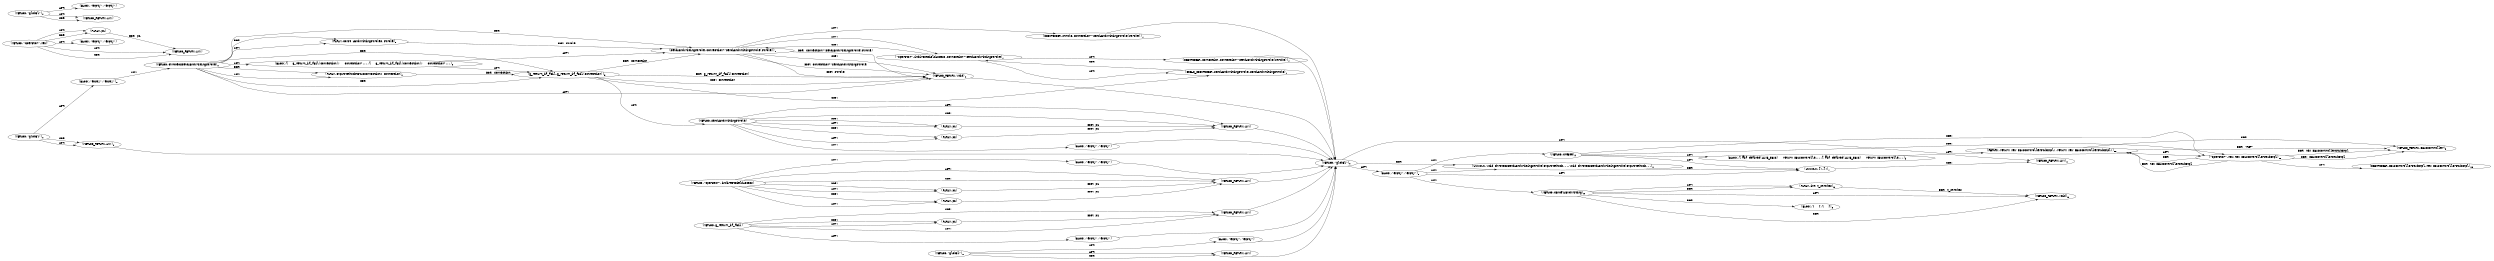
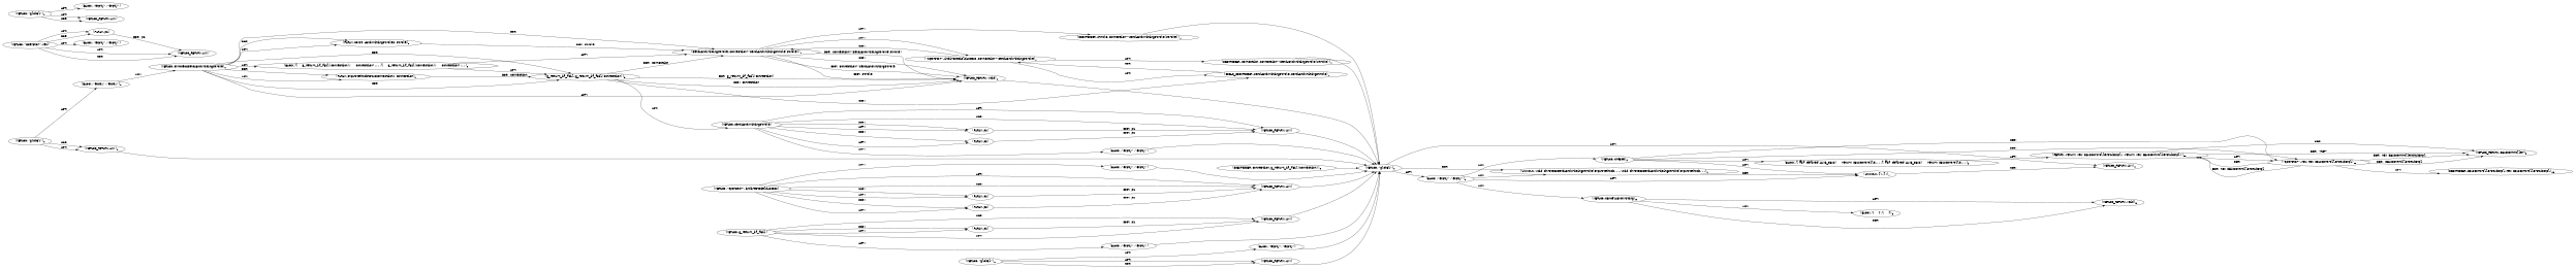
  digraph {
    fontname="DejaVu Sans Mono"
    rankdir=LR
    node [fontname="DejaVu Sans Mono"]
    edge [fontname="DejaVu Sans Mono"]
    n1 [label=<(METHOD,&lt;global&gt;)<SUB>1</SUB>>]
    n2 [label=<(BLOCK,&lt;empty&gt;,&lt;empty&gt;)<SUB>1</SUB>>]
    n3 [label=<(METHOD_RETURN,ANY)<SUB>1</SUB>>]
    n4 [label=<(METHOD,ChromeOSSendHandwritingStroke)<SUB>1</SUB>>]
    n5 [label=<(METHOD,&lt;global&gt;)<SUB>1</SUB>>]
    n6 [label=<(PARAM,InputMethodStatusConnection* connection)<SUB>1</SUB>>]
    n7 [label=<(PARAM,const HandwritingStroke&amp; stroke)<SUB>2</SUB>>]
    n8 [label=<(BLOCK,{   g_return_if_fail(connection);   connection-...,{   g_return_if_fail(connection);   connection-...)<SUB>2</SUB>>]
    n9 [label=<(g_return_if_fail,g_return_if_fail(connection))<SUB>3</SUB>>]
    n10 [label=<(SendHandwritingStroke,connection-&gt;SendHandwritingStroke(stroke))<SUB>4</SUB>>]
    n11 [label=<(METHOD_RETURN,void)<SUB>1</SUB>>]
    n12 [label=<(FIELD_IDENTIFIER,SendHandwritingStroke,SendHandwritingStroke)<SUB>4</SUB>>]
    n13 [label=<(METHOD,SendHandwritingStroke)>]
    n14 [label=<(&lt;operator&gt;.indirectFieldAccess,connection-&gt;SendHandwritingStroke)<SUB>4</SUB>>]
    n15 [label=<(IDENTIFIER,stroke,connection-&gt;SendHandwritingStroke(stroke))<SUB>4</SUB>>]
+   n16 [label=<(IDENTIFIER,connection,g_return_if_fail(connection))<SUB>3</SUB>>]
    n17 [label=<(BLOCK,&lt;empty&gt;,&lt;empty&gt;)<SUB>1</SUB>>]
    n18 [label=<(UNKNOWN,void ChromeOSSendHandwritingStroke(InputMethodS...,void ChromeOSSendHandwritingStroke(InputMethodS...)<SUB>1</SUB>>]
    n19 [label=<(METHOD_RETURN,ANY)<SUB>1</SUB>>]
    n20 [label=<(IDENTIFIER,connection,connection-&gt;SendHandwritingStroke(stroke))<SUB>4</SUB>>]
    n21 [label=<(PARAM,p1)>]
    n22 [label=<(PARAM,p2)>]
    n23 [label=<(BLOCK,&lt;empty&gt;,&lt;empty&gt;)>]
    n24 [label=<(METHOD_RETURN,ANY)>]
    n25 [label=<(METHOD,&lt;operator&gt;.indirectFieldAccess)>]
    n26 [label=<(PARAM,p1)>]
    n27 [label=<(PARAM,p2)>]
    n28 [label=<(BLOCK,&lt;empty&gt;,&lt;empty&gt;)>]
    n29 [label=<(METHOD_RETURN,ANY)>]
    n30 [label=<(METHOD,g_return_if_fail)>]
    n31 [label=<(PARAM,p1)>]
    n32 [label=<(BLOCK,&lt;empty&gt;,&lt;empty&gt;)>]
    n33 [label=<(METHOD_RETURN,ANY)>]
    n34 [label=<(METHOD,&lt;global&gt;)<SUB>1</SUB>>]
    n35 [label=<(BLOCK,&lt;empty&gt;,&lt;empty&gt;)>]
    n36 [label=<(METHOD_RETURN,ANY)>]
    n37 [label=<(METHOD,CancelHandwriting)<SUB>5</SUB>>]
    n38 [label=<(UNKNOWN,};,};)<SUB>7</SUB>>]
    n39 [label=<(METHOD,Create)<SUB>9</SUB>>]
-   n40 [label=<(PARAM,int n_strokes)<SUB>5</SUB>>]
    n41 [label=<(BLOCK,{   },{   })<SUB>5</SUB>>]
    n42 [label=<(METHOD_RETURN,void)<SUB>5</SUB>>]
    n43 [label=<(BLOCK,{ #if defined(HAVE_IBUS)   return IBusControlle...,{ #if defined(HAVE_IBUS)   return IBusControlle...)<SUB>9</SUB>>]
    n44 [label=<(&lt;operator&gt;.new,new IBusControllerStubImpl)<SUB>12</SUB>>]
    n45 [label=<(RETURN,return new IBusControllerStubImpl;,return new IBusControllerStubImpl;)<SUB>13</SUB>>]
    n46 [label=<(METHOD_RETURN,IBusController)<SUB>9</SUB>>]
    n47 [label=<(IDENTIFIER,IBusControllerStubImpl,new IBusControllerStubImpl)<SUB>13</SUB>>]
    n48 [label=<(METHOD,&lt;operator&gt;.new)>]
    n49 [label=<(PARAM,p1)>]
    n50 [label=<(BLOCK,&lt;empty&gt;,&lt;empty&gt;)>]
    n51 [label=<(METHOD_RETURN,ANY)>]
    n52 [label=<(METHOD,&lt;global&gt;)<SUB>1</SUB>>]
    n53 [label=<(BLOCK,&lt;empty&gt;,&lt;empty&gt;)>]
    n54 [label=<(METHOD_RETURN,ANY)>]
    n1 -> n2 [label="AST: "]
    n1 -> n3 [label="AST: "]
    n1 -> n3 [label="CFG: "]
    n2 -> n4 [label="AST: "]
    n3 -> n5
    n4 -> n6 [label="AST: "]
    n4 -> n6 [label="DDG: "]
    n4 -> n7 [label="AST: "]
    n4 -> n7 [label="DDG: "]
    n4 -> n8 [label="AST: "]
    n4 -> n9 [label="CFG: "]
    n4 -> n9 [label="DDG: "]
    n4 -> n10 [label="DDG: "]
    n4 -> n11 [label="AST: "]
    n5 -> n17 [label="AST: "]
    n5 -> n18 [label="CFG: "]
    n5 -> n19 [label="AST: "]
    n6 -> n9 [label="DDG: connection"]
    n7 -> n10 [label="DDG: stroke"]
    n8 -> n9 [label="AST: "]
    n8 -> n10 [label="AST: "]
    n9 -> n10 [label="DDG: connection"]
    n9 -> n11 [label="DDG: connection"]
    n9 -> n11 [label="DDG: g_return_if_fail(connection)"]
    n9 -> n12 [label="CFG: "]
    n9 -> n13 [label="AST: "]
    n10 -> n11 [label="CFG: "]
    n10 -> n11 [label="DDG: connection-&gt;SendHandwritingStroke"]
    n10 -> n11 [label="DDG: stroke"]
    n10 -> n11 [label="DDG: connection-&gt;SendHandwritingStroke(stroke)"]
    n10 -> n14 [label="AST: "]
    n10 -> n15 [label="AST: "]
    n11 -> n5
    n12 -> n14 [label="CFG: "]
    n13 -> n21 [label="AST: "]
    n13 -> n21 [label="DDG: "]
    n13 -> n22 [label="AST: "]
    n13 -> n22 [label="DDG: "]
    n13 -> n23 [label="AST: "]
    n13 -> n24 [label="AST: "]
    n13 -> n24 [label="CFG: "]
    n14 -> n10 [label="CFG: "]
    n14 -> n12 [label="AST: "]
    n14 -> n20 [label="AST: "]
    n15 -> n5
+   n16 -> n5
    n17 -> n18 [label="AST: "]
    n17 -> n37 [label="AST: "]
    n17 -> n38 [label="AST: "]
    n17 -> n39 [label="AST: "]
    n18 -> n38 [label="CFG: "]
    n20 -> n5
    n21 -> n24 [label="DDG: p1"]
    n22 -> n24 [label="DDG: p2"]
    n23 -> n5
    n24 -> n5
    n25 -> n26 [label="AST: "]
    n25 -> n26 [label="DDG: "]
    n25 -> n27 [label="AST: "]
    n25 -> n27 [label="DDG: "]
    n25 -> n28 [label="AST: "]
    n25 -> n29 [label="AST: "]
    n25 -> n29 [label="CFG: "]
    n26 -> n29 [label="DDG: p1"]
    n27 -> n29 [label="DDG: p2"]
    n28 -> n5
    n29 -> n5
    n30 -> n31 [label="AST: "]
    n30 -> n31 [label="DDG: "]
    n30 -> n32 [label="AST: "]
    n30 -> n33 [label="AST: "]
    n30 -> n33 [label="CFG: "]
    n31 -> n33 [label="DDG: p1"]
    n32 -> n5
    n33 -> n5
    n34 -> n35 [label="AST: "]
    n34 -> n36 [label="AST: "]
    n34 -> n36 [label="CFG: "]
    n35 -> n5
    n36 -> n5
-   n37 -> n40 [label="AST: "]
-   n37 -> n40 [label="DDG: "]
-   n37 -> n41 [label="DDG: "]
+   n37 -> n41 [label="AST: "]
    n37 -> n42 [label="AST: "]
    n37 -> n42 [label="CFG: "]
    n38 -> n19 [label="CFG: "]
    n39 -> n38 [label="AST: "]
    n39 -> n43 [label="AST: "]
    n39 -> n44 [label="CFG: "]
    n39 -> n44 [label="DDG: "]
-   n40 -> n42 [label="DDG: n_strokes"]
    n43 -> n45 [label="AST: "]
    n44 -> n45 [label="CFG: "]
    n44 -> n45 [label="DDG: new IBusControllerStubImpl"]
    n44 -> n46 [label="DDG: IBusControllerStubImpl"]
    n44 -> n46 [label="DDG: new IBusControllerStubImpl"]
    n44 -> n47 [label="AST: "]
    n45 -> n44 [label="AST: "]
    n45 -> n46 [label="CFG: "]
    n45 -> n46 [label="DDG: &lt;RET&gt;"]
    n48 -> n49 [label="AST: "]
    n48 -> n49 [label="DDG: "]
    n48 -> n50 [label="AST: "]
    n48 -> n51 [label="AST: "]
    n48 -> n51 [label="CFG: "]
    n49 -> n51 [label="DDG: p1"]
    n52 -> n53 [label="AST: "]
    n52 -> n54 [label="AST: "]
    n52 -> n54 [label="CFG: "]
  }
